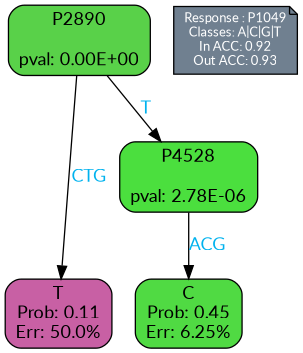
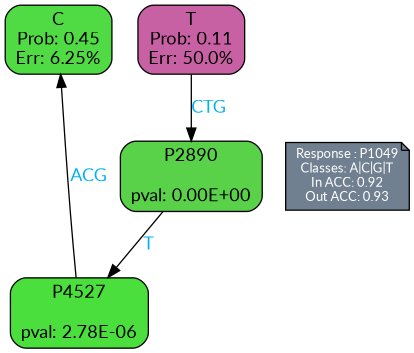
  digraph {
    fontname=Lato
    ranksep=equally
    splines=polylines
    node [color=black fontname=Lato shape=box style="filled, rounded"]
    edge [fontcolor=deepskyblue2 fontname=Lato]
    n1 [fillcolor="#50da43" label="C\nProb: 0.45\nErr: 6.25%"]
    n2 [fillcolor="#c860a4" label="T\nProb: 0.11\nErr: 50.0%"]
    n3 [align=left fillcolor=slategray fontcolor=white fontsize=10 label="Response : P1049\nClasses: A|C|G|T\nIn ACC: 0.92\nOut ACC: 0.93\n" shape=note style=filled]
    n4 [fillcolor="#59d149" label="P2890\n\npval: 0.00E+00"]
-   n5 [fillcolor="#4bdf3e" label="P4528\n\npval: 2.78E-06"]
+   n5 [fillcolor="#4bdf3e" label="P4527\n\npval: 2.78E-06"]
    subgraph sub_1 {
      rank=same
      n1
      n2
    }
    subgraph sub_2 {
      rank=same
      n3
      n4
    }
-   n4 -> n2 [label=CTG]
+   n2 -> n4 [label=CTG]
    n4 -> n5 [label=T]
    n5 -> n1 [label=ACG]
  }
